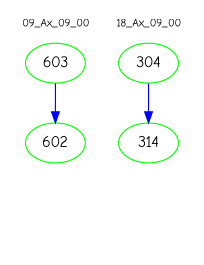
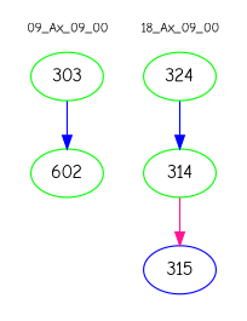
  digraph {
    fontname="Comic Neue"
    node [color=green fontname="Comic Neue"]
    edge [color=blue fontname="Comic Neue"]
-   n1 [label=603]
+   n1 [label=303]
    n2 [label=602]
-   n3 [label=304]
+   n3 [label=324]
    n4 [label=314]
+   n5 [color=blue label=315]
    subgraph cluster_1 {
      color=white
      fontsize=10
      label="09_Ax_09_00"
      n1
      n2
    }
    subgraph cluster_2 {
      color=white
      fontsize=10
      label="18_Ax_09_00"
      n3
      n4
+     n5
    }
    n1 -> n2
    n3 -> n4
+   n4 -> n5 [color=deeppink]
  }
